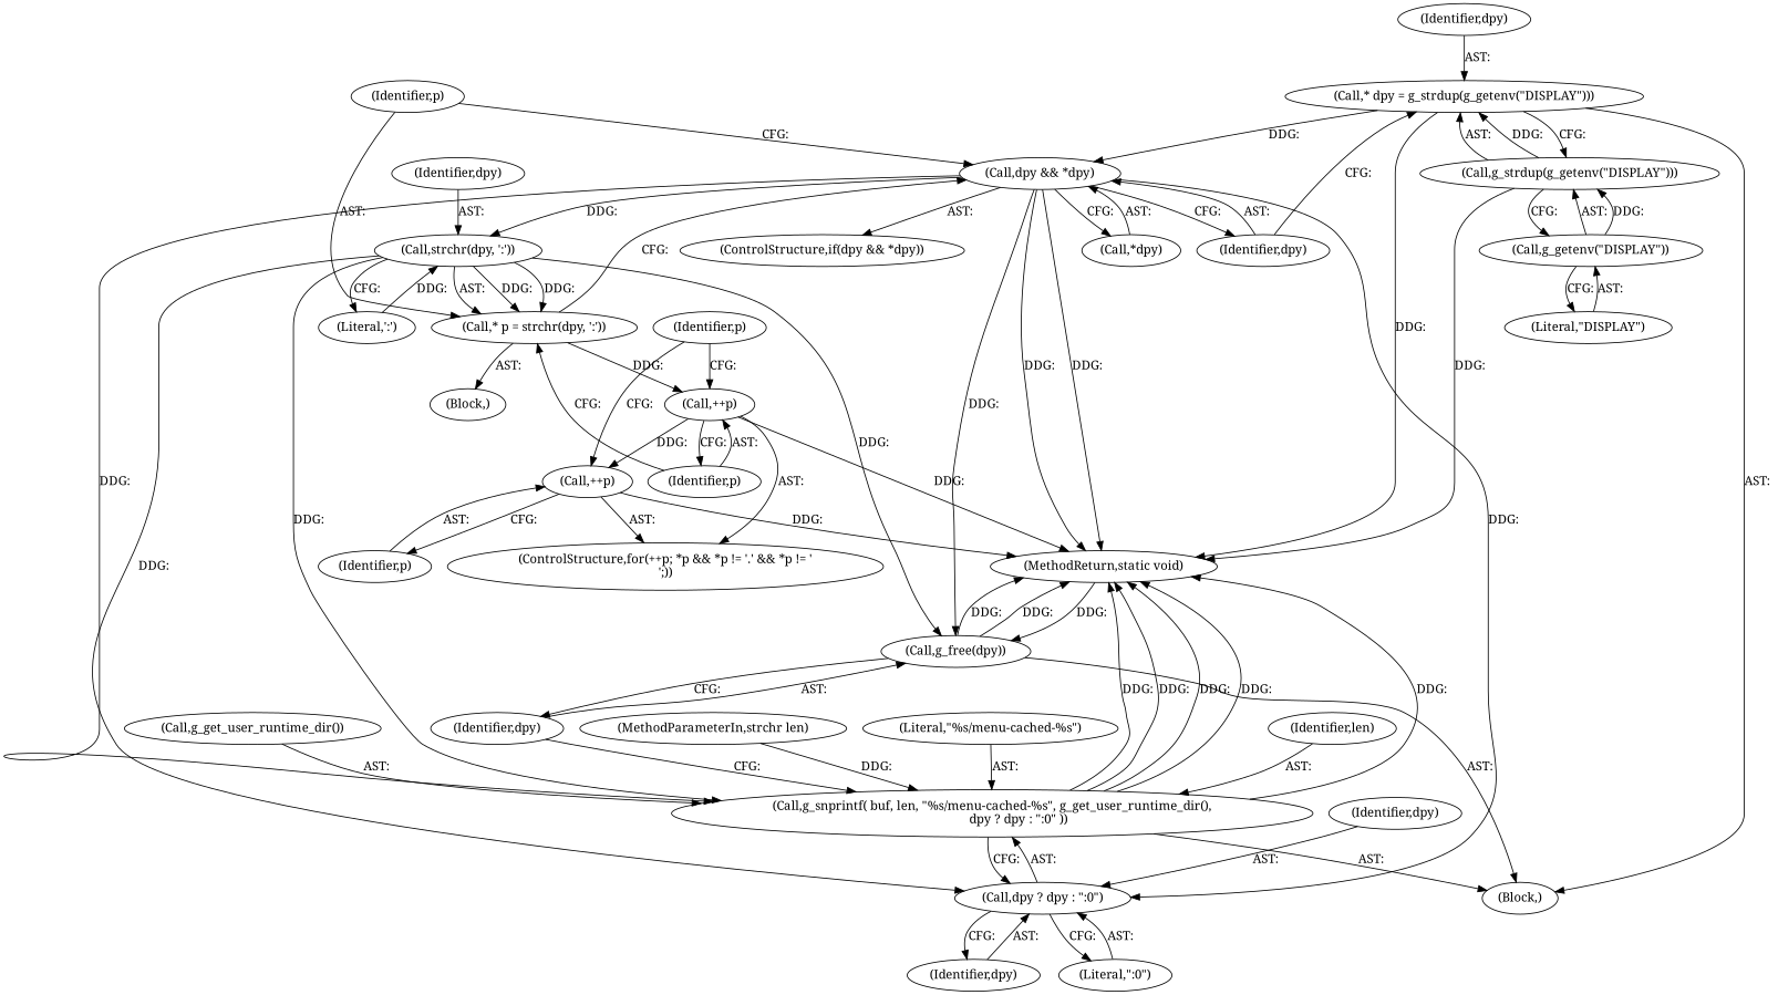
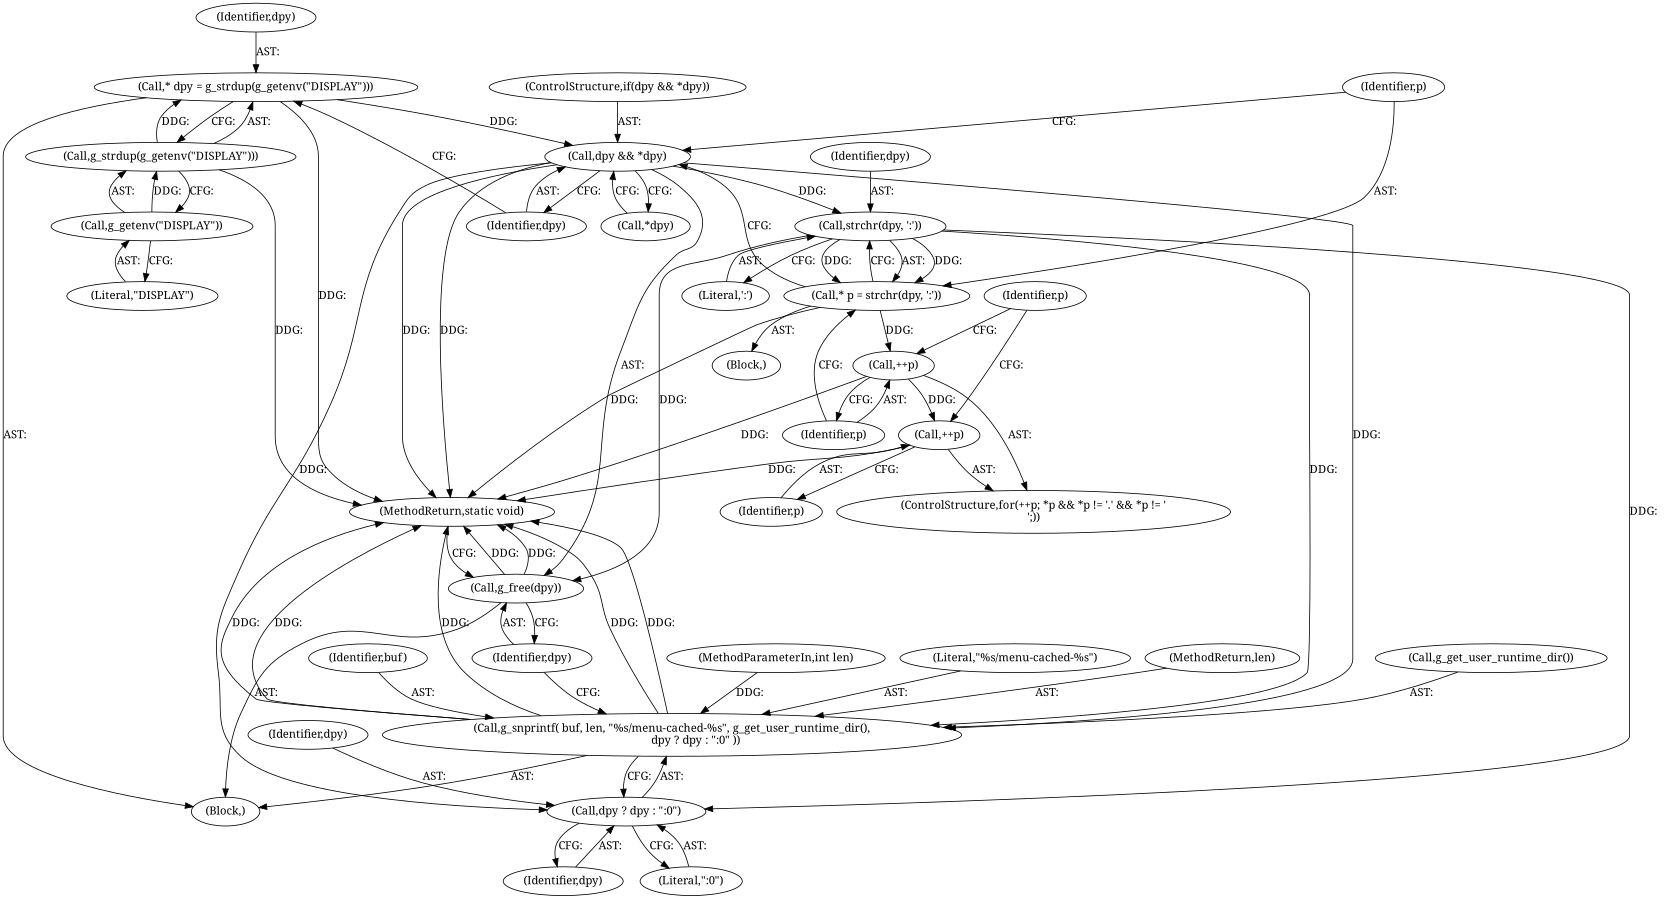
  digraph {
    fontname="Noto Serif"
    node [fontname="Noto Serif"]
    edge [fontname="Noto Serif"]
    n1 [label="(Call,* dpy = g_strdup(g_getenv(\"DISPLAY\")))"]
    n2 [label="(Call,g_strdup(g_getenv(\"DISPLAY\")))"]
    n3 [label="(Call,dpy && *dpy)"]
    n4 [label="(MethodReturn,static void)"]
    n5 [label="(Block,)"]
    n6 [label="(Call,g_getenv(\"DISPLAY\"))"]
    n7 [label="(Call,strchr(dpy, ':'))"]
    n8 [label="(Call,g_snprintf( buf, len, \"%s/menu-cached-%s\", g_get_user_runtime_dir(),\n                dpy ? dpy : \":0\" ))"]
    n9 [label="(Call,dpy ? dpy : \":0\")"]
    n10 [label="(Call,g_free(dpy))"]
    n11 [label="(Call,*dpy)"]
    n12 [label="(Identifier,dpy)"]
    n13 [label="(ControlStructure,if(dpy && *dpy))"]
    n14 [label="(Literal,\"DISPLAY\")"]
    n15 [label="(Call,* p = strchr(dpy, ':'))"]
    n16 [label="(Literal,':')"]
    n17 [label="(Identifier,dpy)"]
    n18 [label="(Literal,\":0\")"]
    n19 [label="(Identifier,dpy)"]
    n20 [label="(Call,++p)"]
    n21 [label="(Block,)"]
    n22 [label="(Call,++p)"]
    n23 [label="(ControlStructure,for(++p; *p && *p != '.' && *p != '\n';))"]
    n24 [label="(Identifier,p)"]
    n25 [label="(Identifier,p)"]
    n26 [label="(Identifier,p)"]
-   n27 [label="(MethodParameterIn,strchr len)"]
+   n27 [label="(MethodParameterIn,int len)"]
    n28 [label="(Identifier,p)"]
    n29 [label="(Identifier,dpy)"]
    n30 [label="(Literal,\"%s/menu-cached-%s\")"]
-   n31 [label="(Identifier,len)"]
+   n31 [label="(MethodReturn,len)"]
    n32 [label="(Call,g_get_user_runtime_dir())"]
+   n33 [label="(Identifier,buf)"]
    n34 [label="(Identifier,dpy)"]
    n35 [label="(Identifier,dpy)"]
    n1 -> n2 [label="CFG: "]
    n1 -> n3 [label="DDG: "]
    n1 -> n4 [label="DDG: "]
    n1 -> n5 [label="AST: "]
    n2 -> n1 [label="AST: "]
    n2 -> n1 [label="DDG: "]
    n2 -> n4 [label="DDG: "]
    n2 -> n6 [label="CFG: "]
    n3 -> n4 [label="DDG: "]
    n3 -> n4 [label="DDG: "]
    n3 -> n7 [label="DDG: "]
    n3 -> n8 [label="DDG: "]
    n3 -> n9 [label="DDG: "]
-   n3 -> n10 [label="DDG: "]
+   n3 -> n10 [label="AST: "]
    n3 -> n11 [label="CFG: "]
    n3 -> n12 [label="CFG: "]
-   n3 -> n13 [label="AST: "]
-   n4 -> n10 [label="DDG: "]
+   n13 -> n3 [label="AST: "]
+   n4 -> n10 [label="CFG: "]
    n6 -> n2 [label="AST: "]
    n6 -> n2 [label="DDG: "]
    n6 -> n14 [label="CFG: "]
    n7 -> n8 [label="DDG: "]
    n7 -> n9 [label="DDG: "]
    n7 -> n10 [label="DDG: "]
    n7 -> n15 [label="AST: "]
    n7 -> n15 [label="DDG: "]
    n7 -> n15 [label="DDG: "]
    n7 -> n16 [label="CFG: "]
    n8 -> n4 [label="DDG: "]
    n8 -> n4 [label="DDG: "]
    n8 -> n4 [label="DDG: "]
    n8 -> n4 [label="DDG: "]
    n8 -> n4 [label="DDG: "]
    n8 -> n5 [label="AST: "]
    n8 -> n9 [label="CFG: "]
    n9 -> n8 [label="AST: "]
    n9 -> n17 [label="CFG: "]
    n9 -> n18 [label="CFG: "]
    n10 -> n4 [label="DDG: "]
    n10 -> n4 [label="DDG: "]
    n10 -> n5 [label="AST: "]
    n10 -> n19 [label="CFG: "]
-   n11 -> n3 [label="AST: "]
+   n11 -> n3 [label="CFG: "]
    n12 -> n1 [label="CFG: "]
    n12 -> n3 [label="AST: "]
    n14 -> n6 [label="AST: "]
    n15 -> n3 [label="CFG: "]
+   n15 -> n4 [label="DDG: "]
+   n15 -> n7 [label="CFG: "]
    n15 -> n20 [label="DDG: "]
    n15 -> n21 [label="AST: "]
-   n16 -> n7 [label="DDG: "]
+   n16 -> n7 [label="AST: "]
    n17 -> n9 [label="AST: "]
    n18 -> n9 [label="AST: "]
    n19 -> n8 [label="CFG: "]
    n19 -> n10 [label="AST: "]
    n20 -> n4 [label="DDG: "]
    n20 -> n22 [label="DDG: "]
    n20 -> n23 [label="AST: "]
    n20 -> n24 [label="CFG: "]
    n22 -> n4 [label="DDG: "]
    n22 -> n23 [label="AST: "]
    n22 -> n25 [label="CFG: "]
    n24 -> n15 [label="CFG: "]
    n24 -> n20 [label="AST: "]
    n25 -> n22 [label="AST: "]
    n26 -> n20 [label="CFG: "]
    n26 -> n22 [label="CFG: "]
    n27 -> n8 [label="DDG: "]
    n28 -> n3 [label="CFG: "]
    n28 -> n15 [label="AST: "]
    n29 -> n9 [label="AST: "]
    n30 -> n8 [label="AST: "]
    n31 -> n8 [label="AST: "]
    n32 -> n8 [label="AST: "]
+   n33 -> n8 [label="AST: "]
    n34 -> n7 [label="AST: "]
    n35 -> n1 [label="AST: "]
  }
